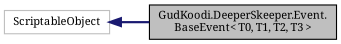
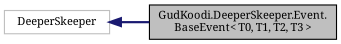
  digraph {
    rankdir=LR
    fontname="Noto Serif"
    node [fontname="Noto Serif" fontsize=10 shape=record style=filled]
    n1 [color=black fillcolor=grey75 fontcolor=black height=0.2 label="GudKoodi.DeeperSkeeper.Event.\lBaseEvent\< T0, T1, T2, T3 \>" width=0.4]
-   n2 [color=grey75 fillcolor=white height=0.2 label=ScriptableObject width=0.4]
+   n2 [color=grey75 fillcolor=white height=0.2 label=DeeperSkeeper width=0.4]
    n2 -> n1 [color=midnightblue dir=back fontname="Noto Serif" fontsize=10 labelfontname=Helvetica labelfontsize=10 style=bold]
  }
